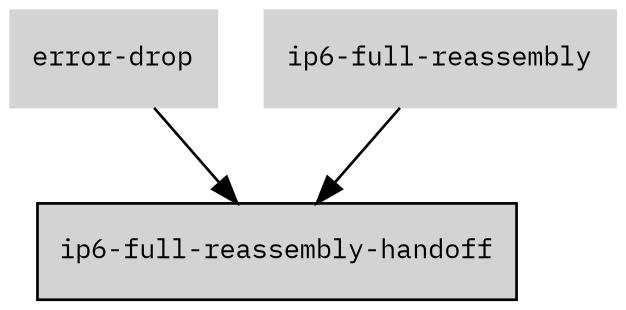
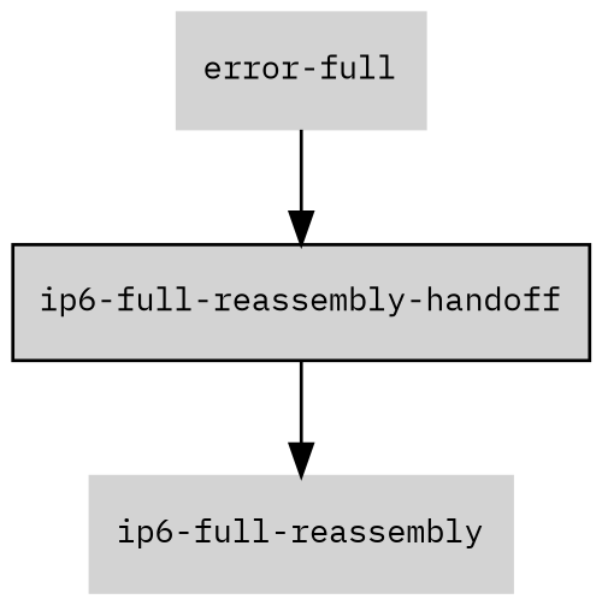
  digraph {
    fontname="IBM Plex Mono"
    rankdir=TB
    node [color=lightgray fillcolor=lightgray fontcolor=black fontname="IBM Plex Mono" fontsize=10 shape=box style=filled]
    edge [fontname="IBM Plex Mono" fontsize=8]
    "ip6-full-reassembly-handoff" [color=black]
-   "error-drop"
+   "error-drop" [label="error-full"]
    "ip6-full-reassembly"
    "error-drop" -> "ip6-full-reassembly-handoff"
-   "ip6-full-reassembly" -> "ip6-full-reassembly-handoff"
+   "ip6-full-reassembly-handoff" -> "ip6-full-reassembly"
  }
